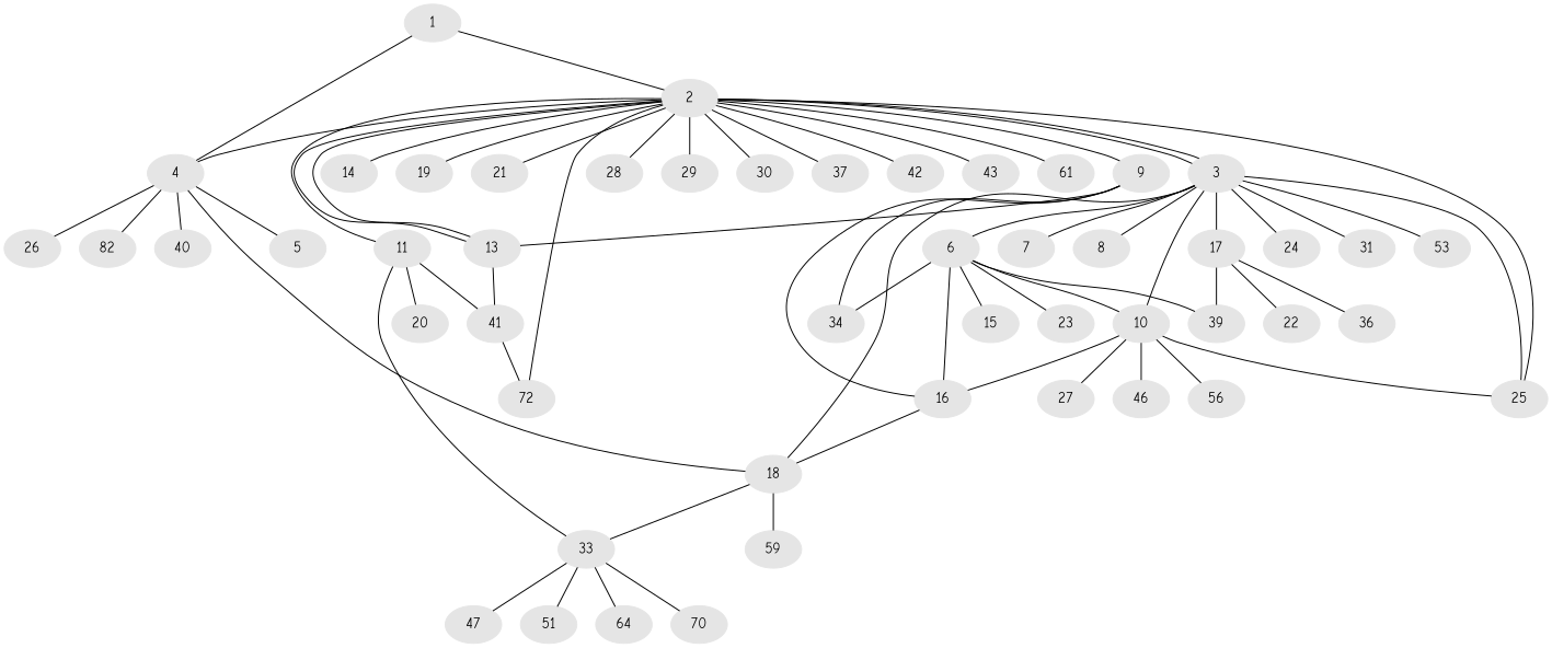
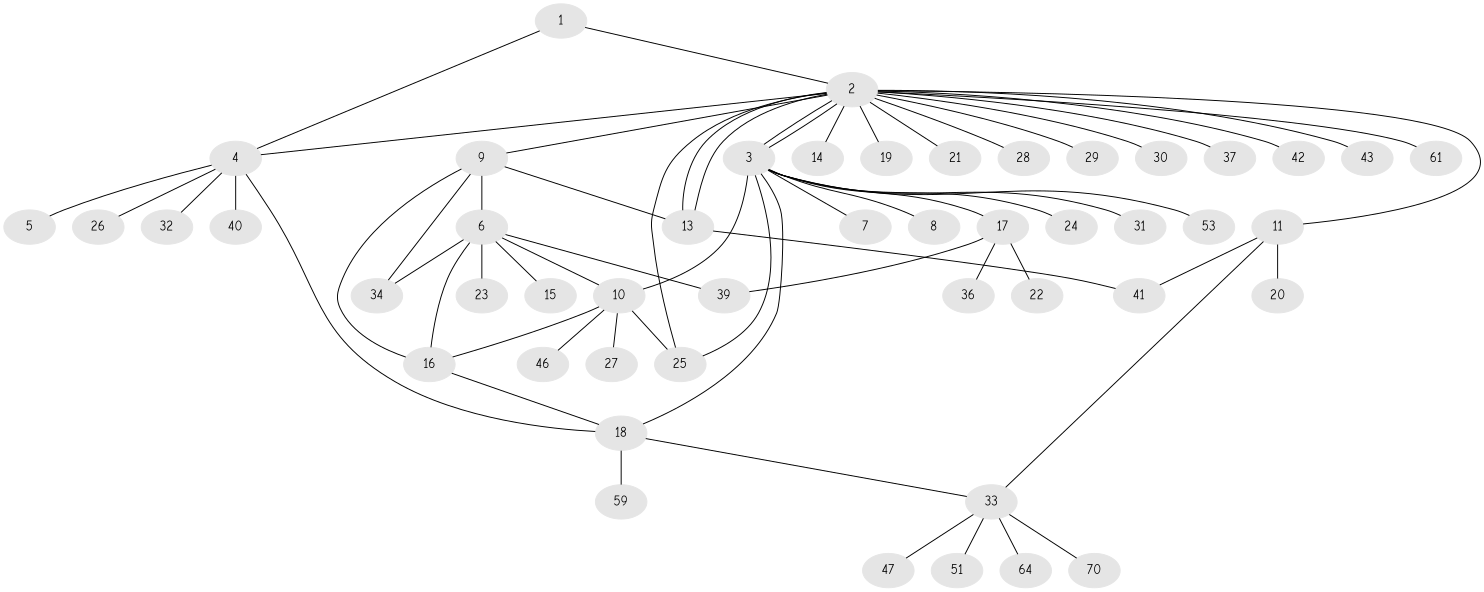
  graph {
    fontname="Comic Neue"
    node [color=gray90 fontname="Comic Neue" style=filled]
    edge [fontname="Comic Neue"]
    1
    2
    4
    3
    9
    11 [super="+62+68"]
    13 [super="+49+44+36"]
    14 [super="+52"]
    19
    21 [super="+58"]
    25 [super="+48+55+45"]
    28
    29
    30
    37
    42
    43
    61
-   72
    18
    5
    26
-   32 [label=82]
+   32
    40
    6 [super="+50+12"]
    7
    8
    10 [super="+35"]
    17
    24
    31
    53
    16 [super="+65+63"]
    34
    20
    33
    41
    15
    23
    39
    27
    46
-   56
    22
    n45 [label=36]
    59
    47 [super="+69"]
    51
    64
    70
    1 -- 2
    1 -- 4
    2 -- 4
    2 -- 3
    2 -- 3
    2 -- 9
    2 -- 11
    2 -- 13
    2 -- 13
    2 -- 14
    2 -- 19
    2 -- 21
    2 -- 25 [weight=2]
    2 -- 28
    2 -- 29
    2 -- 30
    2 -- 37
    2 -- 42
    2 -- 43
    2 -- 61
-   2 -- 72
    4 -- 18
    4 -- 5
    4 -- 26
    4 -- 32
    4 -- 40
    3 -- 25
    3 -- 18
-   3 -- 6 [weight=2]
+   9 -- 6 [weight=2]
    3 -- 7
    3 -- 8
    3 -- 10
    3 -- 17
    3 -- 24
    3 -- 31
    3 -- 53
    9 -- 13
    9 -- 16
    9 -- 34
    11 -- 20
    11 -- 33
    11 -- 41
    13 -- 41
    18 -- 33
    18 -- 59
    6 -- 10
    6 -- 16 [weight=2]
    6 -- 34
    6 -- 15
    6 -- 23
    6 -- 39
    10 -- 25
    10 -- 16
    10 -- 27
    10 -- 46
-   10 -- 56
    17 -- 39
    17 -- 22
    17 -- n45
    16 -- 18
    33 -- 47
    33 -- 51
    33 -- 64
    33 -- 70
-   41 -- 72
  }
